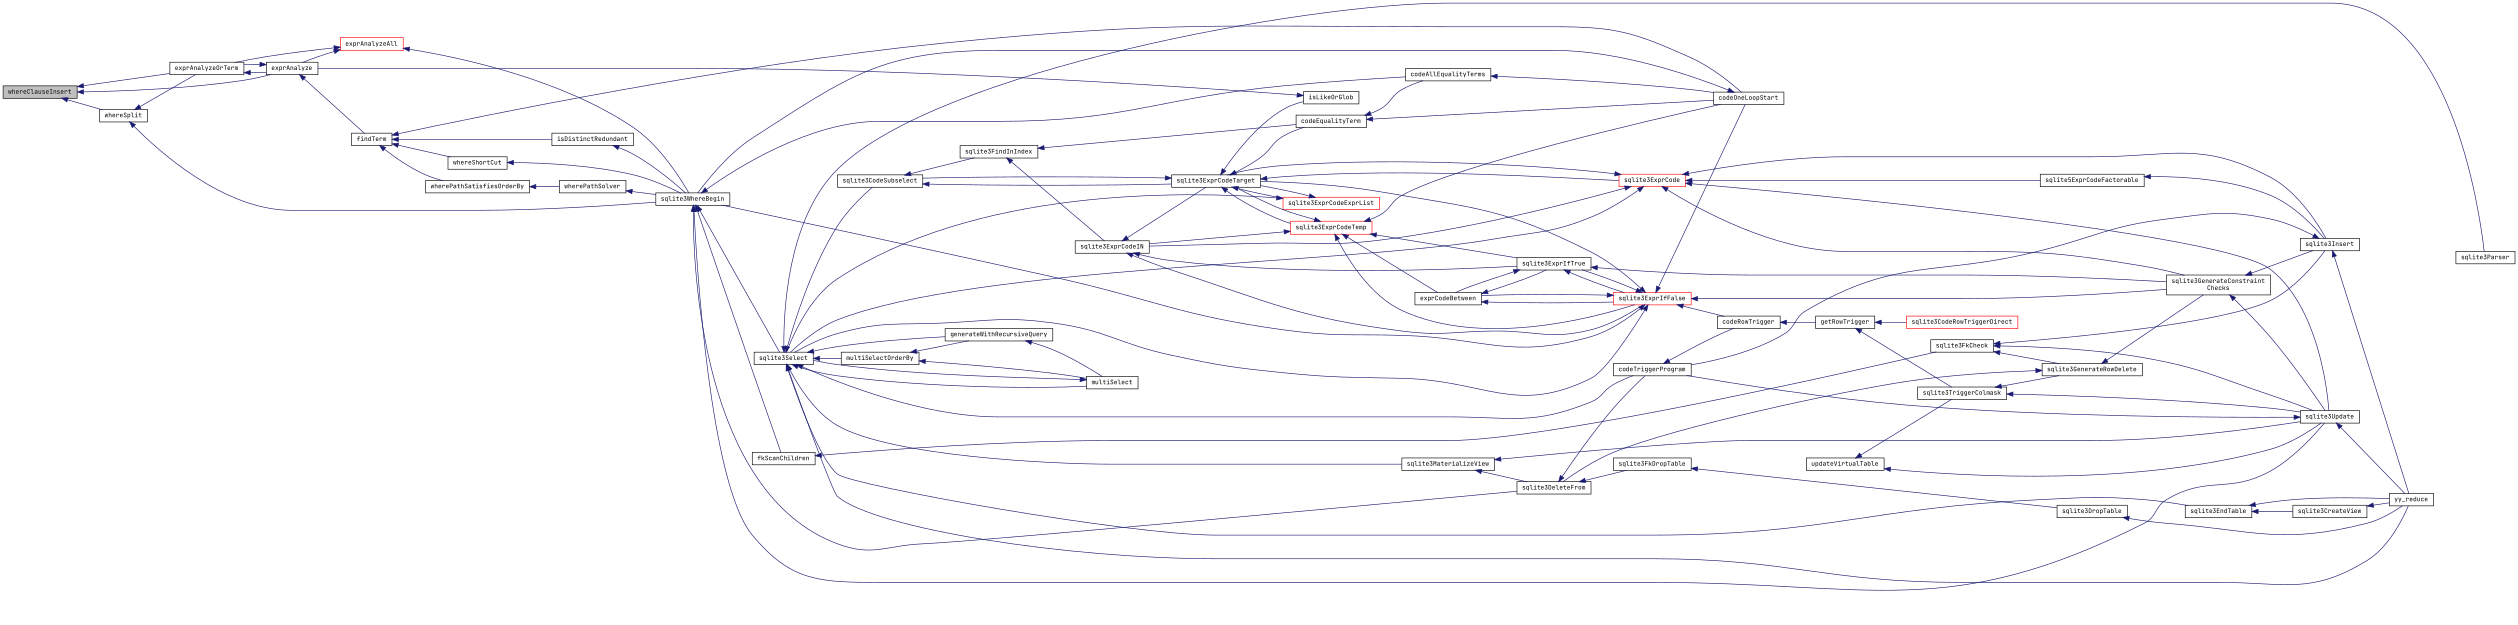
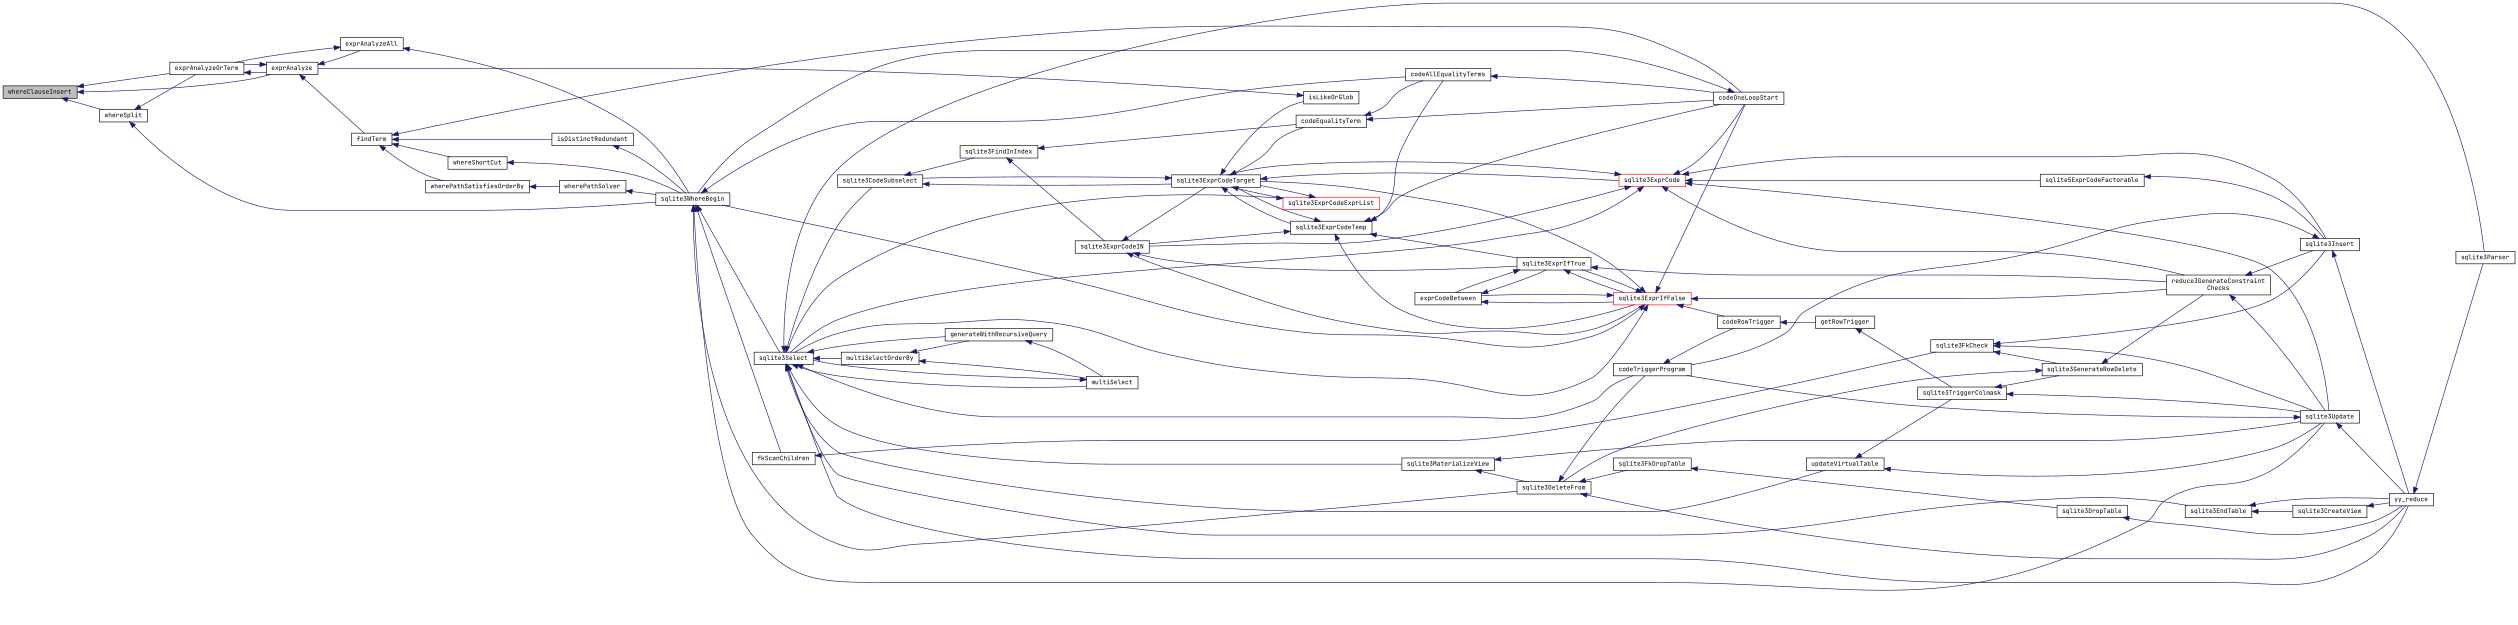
  digraph {
    fontname="JetBrains Mono"
    rankdir=LR
    node [color=black fillcolor=white fontname="JetBrains Mono" fontsize=10 shape=record style=filled]
    edge [color=midnightblue dir=back fontname="JetBrains Mono" fontsize=10 labelfontname=FreeSans labelfontsize=10 style=solid]
    n1 [fillcolor=grey75 fontcolor=black height=0.2 label=whereClauseInsert width=0.4]
    n2 [height=0.2 label=whereSplit width=0.4]
    n3 [height=0.2 label=exprAnalyzeOrTerm width=0.4]
    n4 [height=0.2 label=exprAnalyze width=0.4]
    n5 [height=0.2 label=sqlite3WhereBegin width=0.4]
    n6 [height=0.2 label=findTerm width=0.4]
-   n7 [color=red height=0.2 label=exprAnalyzeAll width=0.4]
+   n7 [height=0.2 label=exprAnalyzeAll width=0.4]
    n8 [height=0.2 label=sqlite3DeleteFrom width=0.4]
    n9 [height=0.2 label=sqlite3Update width=0.4]
    n10 [height=0.2 label=fkScanChildren width=0.4]
    n11 [height=0.2 label=sqlite3Select width=0.4]
    n12 [height=0.2 label=codeAllEqualityTerms width=0.4]
    n13 [height=0.2 label=isDistinctRedundant width=0.4]
    n14 [height=0.2 label=codeOneLoopStart width=0.4]
    n15 [height=0.2 label=wherePathSatisfiesOrderBy width=0.4]
    n16 [height=0.2 label=whereShortCut width=0.4]
    n17 [height=0.2 label=wherePathSolver width=0.4]
    n18 [height=0.2 label=sqlite3FkDropTable width=0.4]
    n19 [height=0.2 label=yy_reduce width=0.4]
    n20 [height=0.2 label=codeTriggerProgram width=0.4]
    n21 [height=0.2 label=sqlite3FkCheck width=0.4]
    n22 [height=0.2 label=sqlite3Parser width=0.4]
    n23 [height=0.2 label=sqlite3CodeSubselect width=0.4]
    n24 [height=0.2 label=sqlite3EndTable width=0.4]
    n25 [height=0.2 label=sqlite3MaterializeView width=0.4]
    n26 [height=0.2 label=generateWithRecursiveQuery width=0.4]
    n27 [height=0.2 label=multiSelect width=0.4]
    n28 [height=0.2 label=multiSelectOrderBy width=0.4]
    n29 [height=0.2 label=updateVirtualTable width=0.4]
    n30 [height=0.2 label=sqlite3DropTable width=0.4]
    n31 [height=0.2 label=codeRowTrigger width=0.4]
    n32 [height=0.2 label=getRowTrigger width=0.4]
-   n33 [color=red height=0.2 label=sqlite3CodeRowTriggerDirect width=0.4]
    n34 [height=0.2 label=sqlite3TriggerColmask width=0.4]
    n35 [height=0.2 label=sqlite3GenerateRowDelete width=0.4]
-   n36 [height=0.2 label="sqlite3GenerateConstraint\lChecks" width=0.4]
+   n36 [height=0.2 label="reduce3GenerateConstraint\lChecks" width=0.4]
    n37 [height=0.2 label=sqlite3Insert width=0.4]
    n38 [height=0.2 label=sqlite3FindInIndex width=0.4]
    n39 [height=0.2 label=sqlite3ExprCodeTarget width=0.4]
    n40 [height=0.2 label=sqlite3CreateView width=0.4]
    n41 [height=0.2 label=sqlite3ExprCodeIN width=0.4]
    n42 [height=0.2 label=codeEqualityTerm width=0.4]
-   n43 [color=red height=0.2 label=sqlite3ExprCodeTemp width=0.4]
+   n43 [height=0.2 label=sqlite3ExprCodeTemp width=0.4]
    n44 [color=red height=0.2 label=sqlite3ExprCode width=0.4]
    n45 [color=red height=0.2 label=sqlite3ExprCodeExprList width=0.4]
    n46 [height=0.2 label=isLikeOrGlob width=0.4]
    n47 [height=0.2 label=sqlite3ExprIfTrue width=0.4]
    n48 [color=red height=0.2 label=sqlite3ExprIfFalse width=0.4]
    n49 [height=0.2 label=exprCodeBetween width=0.4]
    n50 [height=0.2 label=sqlite5ExprCodeFactorable width=0.4]
    n1 -> n2
    n1 -> n3
    n1 -> n4
    n2 -> n3
    n2 -> n5
    n3 -> n4
    n4 -> n3
    n4 -> n6
-   n7 -> n4
+   n4 -> n7
    n5 -> n8
    n5 -> n9
    n5 -> n10
    n5 -> n11
    n5 -> n12
    n6 -> n13
    n6 -> n14
    n6 -> n15
    n6 -> n16
    n7 -> n3
    n7 -> n5
    n8 -> n18
+   n8 -> n19
    n8 -> n20
    n9 -> n19
    n9 -> n20
    n10 -> n21
    n11 -> n19
    n11 -> n20
    n11 -> n22
    n11 -> n23
    n11 -> n24
    n11 -> n25
    n11 -> n26
    n11 -> n27
    n11 -> n28
+   n11 -> n29
    n12 -> n14
    n13 -> n5
    n14 -> n5
    n15 -> n17
    n16 -> n5
    n17 -> n5
    n18 -> n30
+   n19 -> n22
    n20 -> n31
    n21 -> n9
    n21 -> n35
    n21 -> n37
    n23 -> n38
    n23 -> n39
    n24 -> n19
    n24 -> n40
    n25 -> n8
    n25 -> n9
    n26 -> n27
    n27 -> n11
    n28 -> n26
    n28 -> n27
    n29 -> n9
    n29 -> n34
    n30 -> n19
    n31 -> n32
-   n32 -> n33
    n32 -> n34
    n34 -> n9
    n34 -> n35
    n35 -> n8
    n35 -> n36
    n36 -> n9
    n36 -> n37
    n37 -> n19
    n37 -> n20
    n38 -> n41
    n38 -> n42
    n39 -> n23
    n39 -> n42
    n39 -> n43
    n39 -> n44
    n39 -> n45
    n39 -> n46
    n40 -> n19
    n41 -> n39
    n41 -> n47
    n41 -> n48
    n42 -> n12
    n42 -> n14
    n43 -> n14
    n43 -> n39
    n43 -> n41
    n43 -> n47
    n43 -> n48
-   n43 -> n49
+   n43 -> n12
    n44 -> n9
    n44 -> n11
+   n44 -> n14
    n44 -> n36
    n44 -> n37
    n44 -> n39
    n44 -> n41
    n44 -> n50
    n45 -> n11
    n45 -> n39
    n46 -> n4
    n47 -> n36
    n47 -> n48
    n47 -> n49
    n48 -> n5
    n48 -> n11
    n48 -> n14
    n48 -> n31
    n48 -> n36
    n48 -> n39
    n48 -> n47
    n48 -> n49
    n49 -> n47
    n49 -> n48
    n50 -> n37
  }
